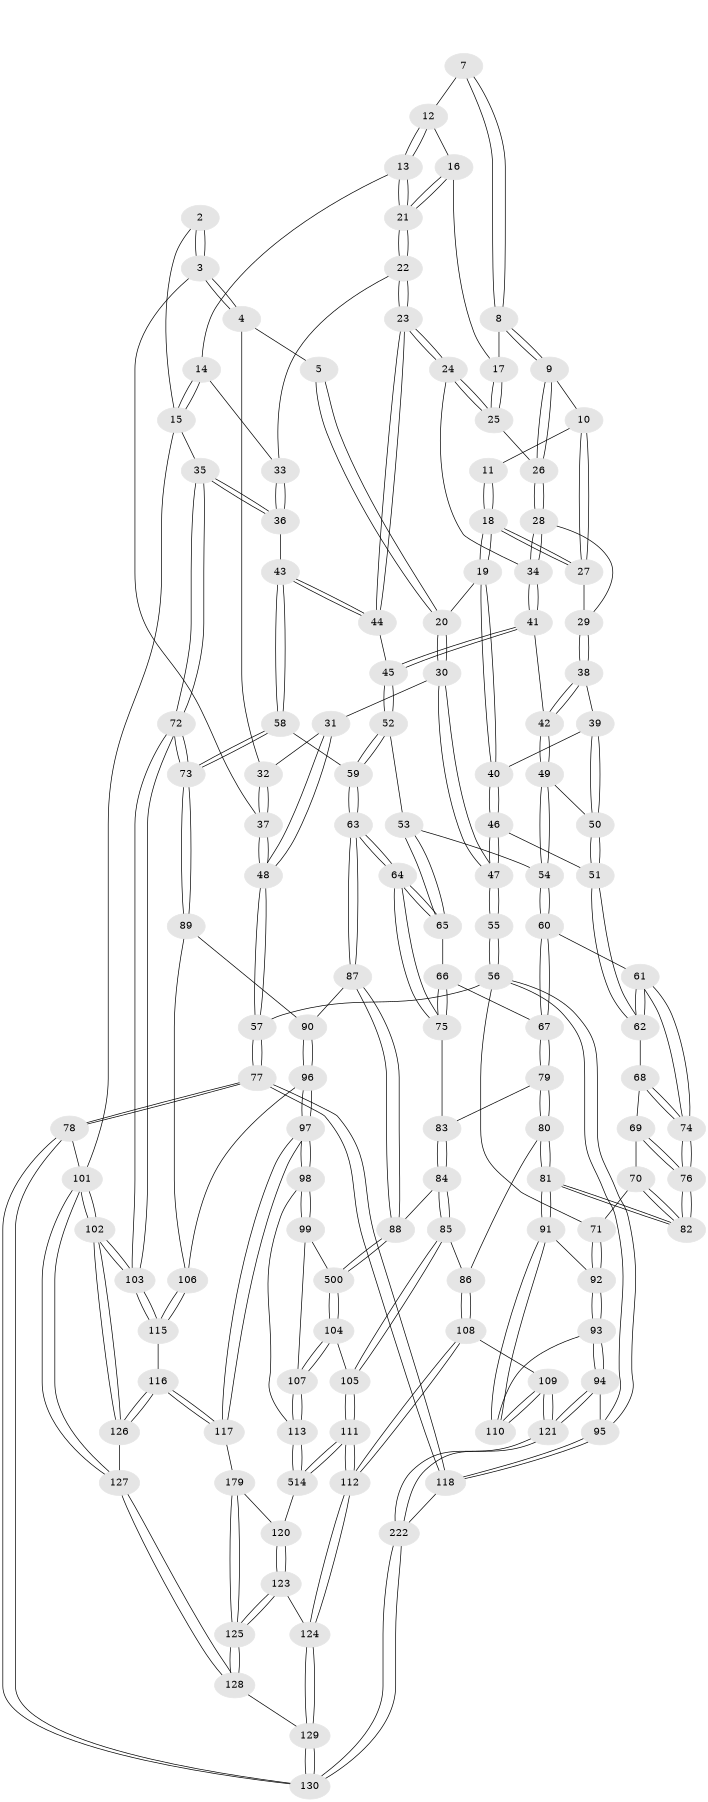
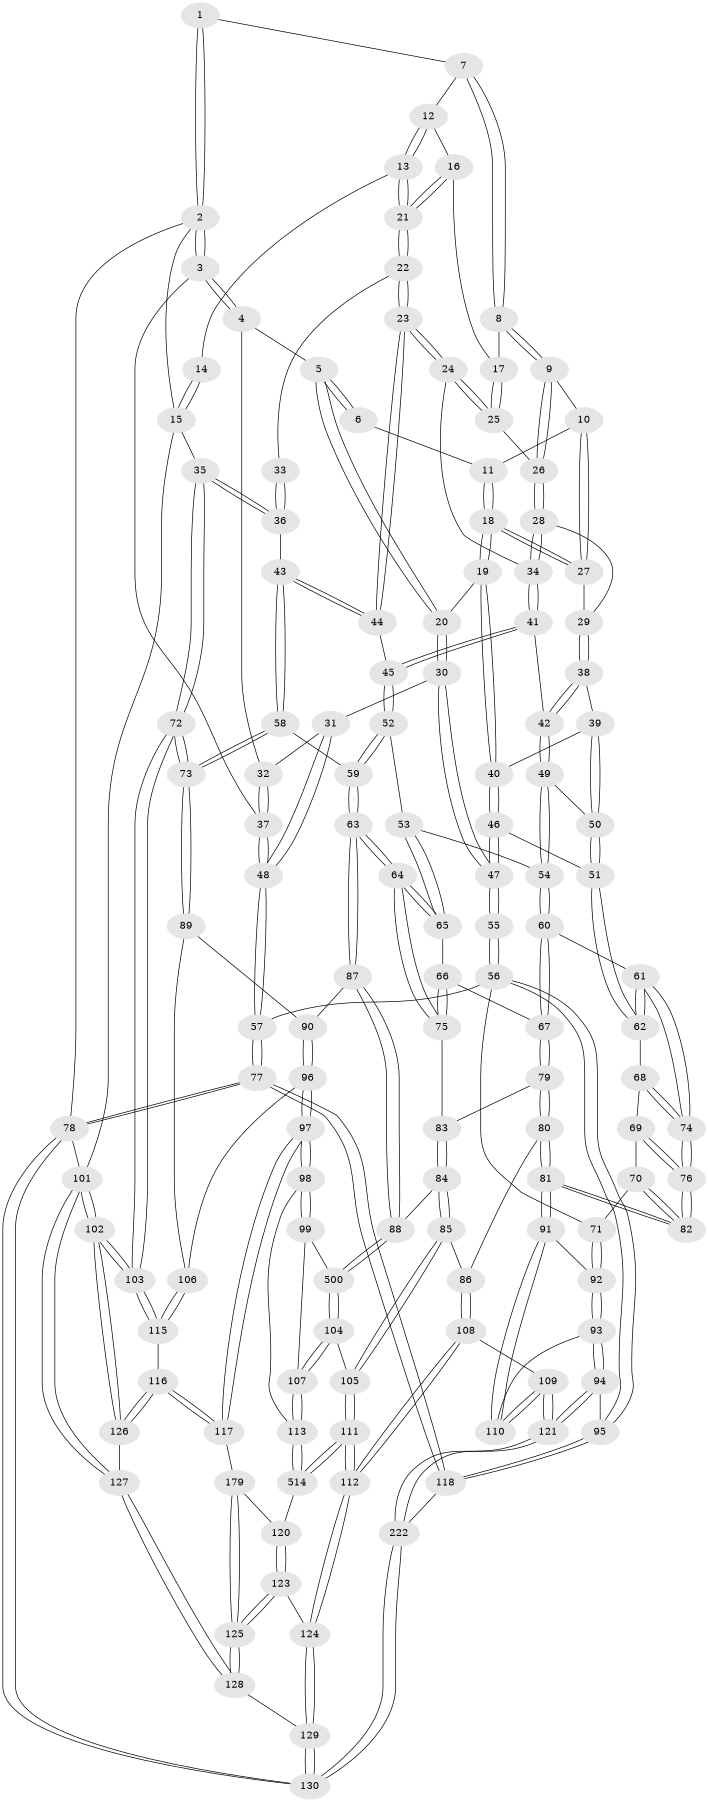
  graph {
    node [color=gray90 style=filled]
+   1
    2
    7
    3
    15
    78
    8
    12
    4
    37
    35
    101
    130
    5
    32
    48
+   6
    20
    11
    30
    18
    9
    17
    13
    16
    10
    26
    25
    27
    28
    29
    19
    14
    21
    33
    22
    36
    72
    102
    127
    40
    46
    31
    47
    23
    24
    44
    34
    45
    41
    38
    39
    42
    55
    57
    43
    73
    103
    58
    50
    49
    51
    52
    54
    59
    53
    62
    56
    77
    60
    68
    65
    63
    66
    61
    67
    71
    95
    92
    118
    89
    64
    87
    74
    79
    76
    69
    75
    88
    90
    83
    80
    70
    82
    93
    115
    106
    84
    n99 [label=222]
    81
    86
    91
    108
    110
    85
    105
    n107 [label=500]
    111
    109
    112
    96
    104
    97
    94
    121
    98
    117
    99
    113
    n120 [label=179]
    107
    n122 [label=514]
    126
    128
    116
    124
    120
    129
    123
    125
+   1 -- 2
+   1 -- 2
+   1 -- 7
    2 -- 3
    2 -- 3
    2 -- 15
+   2 -- 78
    7 -- 8
    7 -- 8
    7 -- 12
    3 -- 4
    3 -- 4
    3 -- 37
    15 -- 35
    15 -- 101
    78 -- 101
    78 -- 130
    78 -- 130
    8 -- 9
    8 -- 9
    8 -- 17
    12 -- 13
    12 -- 13
    12 -- 16
    4 -- 5
    4 -- 32
    37 -- 48
    37 -- 48
    35 -- 36
    35 -- 36
    35 -- 72
    35 -- 72
    101 -- 102
    101 -- 102
    101 -- 127
    101 -- 127
+   5 -- 6
+   5 -- 6
    5 -- 20
    5 -- 20
    32 -- 37
    32 -- 37
    48 -- 57
    48 -- 57
+   6 -- 11
    20 -- 30
    20 -- 30
    11 -- 18
    11 -- 18
    30 -- 31
    30 -- 47
    30 -- 47
    18 -- 27
    18 -- 27
    18 -- 19
    18 -- 19
    9 -- 10
    9 -- 26
    9 -- 26
    17 -- 25
    17 -- 25
    13 -- 14
    13 -- 21
    13 -- 21
    16 -- 17
    16 -- 21
    16 -- 21
    10 -- 11
    10 -- 27
    10 -- 27
    26 -- 28
    26 -- 28
    25 -- 26
    27 -- 29
    28 -- 29
    28 -- 34
    28 -- 34
    29 -- 38
    29 -- 38
    19 -- 20
    19 -- 40
    19 -- 40
    14 -- 15
    14 -- 15
-   14 -- 33
    21 -- 22
    21 -- 22
    33 -- 36
    33 -- 36
    22 -- 33
    22 -- 23
    22 -- 23
    36 -- 43
    72 -- 73
    72 -- 73
    72 -- 103
    72 -- 103
    102 -- 103
    102 -- 103
    102 -- 126
    102 -- 126
    127 -- 128
    127 -- 128
    40 -- 46
    40 -- 46
    46 -- 47
    46 -- 47
    46 -- 51
    31 -- 32
    31 -- 48
    31 -- 48
    47 -- 55
    47 -- 55
    23 -- 24
    23 -- 24
    23 -- 44
    23 -- 44
    24 -- 25
    24 -- 25
    24 -- 34
    44 -- 45
    34 -- 41
    34 -- 41
    45 -- 52
    45 -- 52
    41 -- 45
    41 -- 45
    41 -- 42
    38 -- 39
    38 -- 42
    38 -- 42
    39 -- 40
    39 -- 50
    39 -- 50
    42 -- 49
    42 -- 49
    55 -- 56
    55 -- 56
    57 -- 77
    57 -- 77
    43 -- 44
    43 -- 44
    43 -- 58
    43 -- 58
    73 -- 89
    73 -- 89
    103 -- 115
    103 -- 115
    58 -- 73
    58 -- 73
    58 -- 59
    50 -- 51
    50 -- 51
    49 -- 50
    49 -- 54
    49 -- 54
    51 -- 62
    51 -- 62
    52 -- 59
    52 -- 59
    52 -- 53
    54 -- 60
    54 -- 60
    59 -- 63
    59 -- 63
    53 -- 54
    53 -- 65
    53 -- 65
    62 -- 68
    56 -- 57
    56 -- 71
    56 -- 95
    56 -- 95
    77 -- 78
    77 -- 78
    77 -- 118
    77 -- 118
    60 -- 61
    60 -- 67
    60 -- 67
    68 -- 74
    68 -- 74
    68 -- 69
    65 -- 66
    63 -- 64
    63 -- 64
    63 -- 87
    63 -- 87
    66 -- 67
    66 -- 75
    66 -- 75
    61 -- 62
    61 -- 62
    61 -- 74
    61 -- 74
    67 -- 79
    67 -- 79
    71 -- 92
    71 -- 92
    95 -- 118
    95 -- 118
    92 -- 93
    92 -- 93
    118 -- n99
    89 -- 90
    89 -- 106
    64 -- 65
    64 -- 65
    64 -- 75
    64 -- 75
    87 -- 88
    87 -- 88
    87 -- 90
    74 -- 76
    74 -- 76
    79 -- 83
    79 -- 80
    79 -- 80
    76 -- 82
    76 -- 82
    69 -- 76
    69 -- 76
    69 -- 70
    75 -- 83
    88 -- n107
    88 -- n107
    90 -- 96
    90 -- 96
    83 -- 84
    83 -- 84
    80 -- 81
    80 -- 81
    80 -- 86
    70 -- 71
    70 -- 82
    70 -- 82
    93 -- 110
    93 -- 94
    93 -- 94
    115 -- 116
    106 -- 115
    106 -- 115
    84 -- 88
    84 -- 85
    84 -- 85
    n99 -- 130
    n99 -- 130
    81 -- 82
    81 -- 82
    81 -- 91
    81 -- 91
    86 -- 108
    86 -- 108
    91 -- 92
    91 -- 110
    91 -- 110
    108 -- 109
    108 -- 112
    108 -- 112
    85 -- 86
    85 -- 105
    85 -- 105
    105 -- 111
    105 -- 111
    n107 -- 104
    n107 -- 104
    111 -- 112
    111 -- 112
    111 -- n122
    111 -- n122
    109 -- 110
    109 -- 110
    109 -- 121
    109 -- 121
    112 -- 124
    112 -- 124
    96 -- 106
    96 -- 97
    96 -- 97
    104 -- 105
    104 -- 107
    104 -- 107
    97 -- 98
    97 -- 98
    97 -- 117
    97 -- 117
    94 -- 95
    94 -- 121
    94 -- 121
    121 -- n99
    121 -- n99
    98 -- 99
    98 -- 99
    98 -- 113
    117 -- n120
    99 -- n107
    99 -- 107
    113 -- n122
    113 -- n122
    n120 -- 120
    n120 -- 125
    n120 -- 125
    107 -- 113
    107 -- 113
    n122 -- 120
    126 -- 127
    128 -- 129
    116 -- 117
    116 -- 117
    116 -- 126
    116 -- 126
    124 -- 129
    124 -- 129
    120 -- 123
    120 -- 123
    129 -- 130
    129 -- 130
    123 -- 124
    123 -- 125
    123 -- 125
    125 -- 128
    125 -- 128
  }
